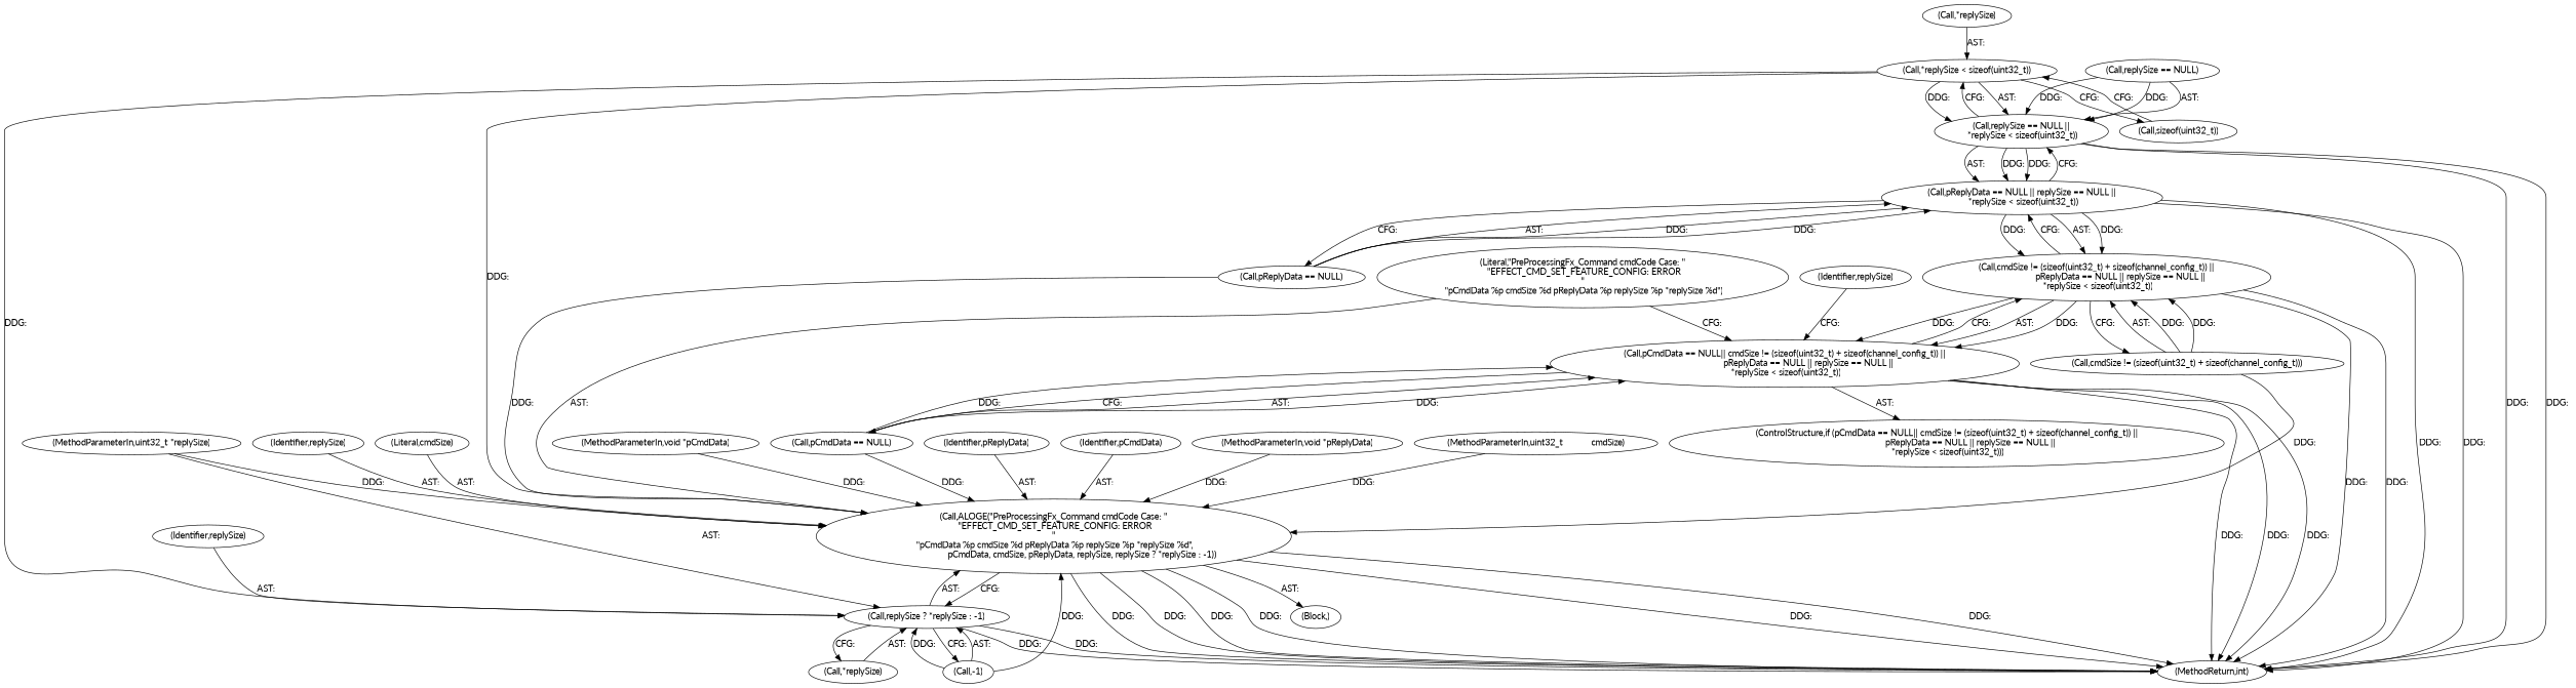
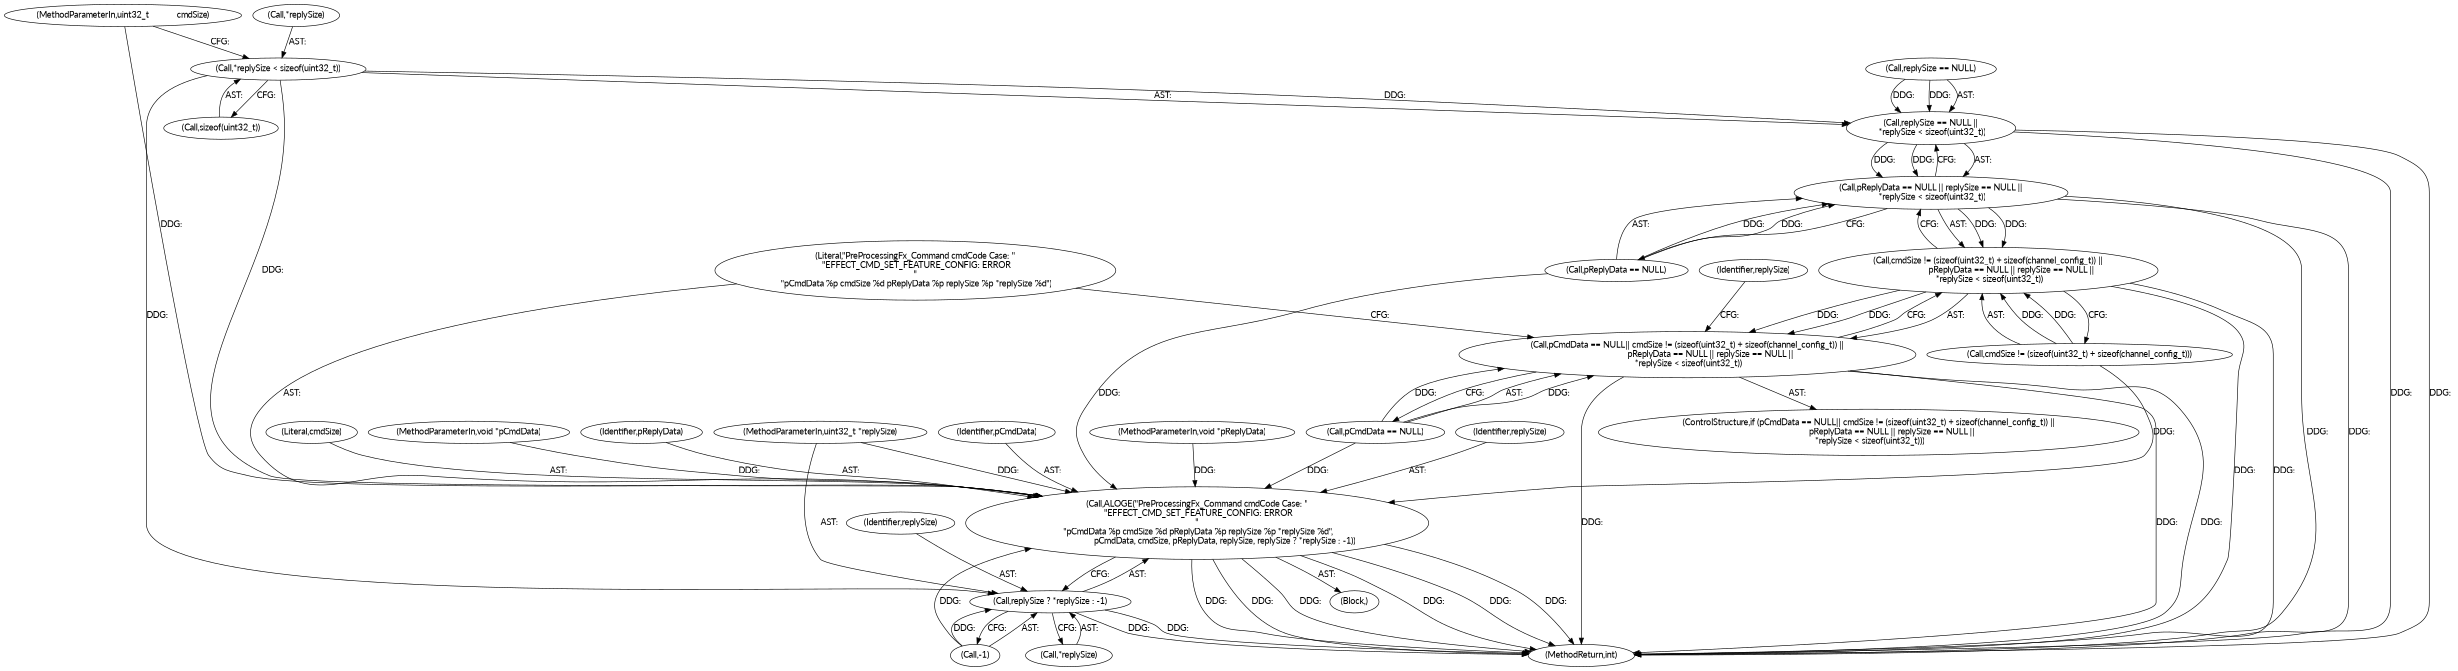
  digraph {
    fontname=Lato
    node [fontname=Lato]
    edge [fontname=Lato]
    n1 [label="(Call,*replySize < sizeof(uint32_t))"]
    n2 [label="(Call,replySize == NULL ||\n *replySize < sizeof(uint32_t))"]
    n3 [label="(Call,ALOGE(\"PreProcessingFx_Command cmdCode Case: \"\n \"EFFECT_CMD_SET_FEATURE_CONFIG: ERROR\n\"\n \"pCmdData %p cmdSize %d pReplyData %p replySize %p *replySize %d\",\n                        pCmdData, cmdSize, pReplyData, replySize, replySize ? *replySize : -1))"]
    n4 [label="(Call,replySize ? *replySize : -1)"]
    n5 [label="(Call,sizeof(uint32_t))"]
    n6 [label="(Call,pReplyData == NULL || replySize == NULL ||\n *replySize < sizeof(uint32_t))"]
    n7 [label="(MethodReturn,int)"]
    n8 [label="(Block,)"]
    n9 [label="(Call,*replySize)"]
    n10 [label="(Call,-1)"]
    n11 [label="(Call,cmdSize != (sizeof(uint32_t) + sizeof(channel_config_t)) ||\n                    pReplyData == NULL || replySize == NULL ||\n *replySize < sizeof(uint32_t))"]
    n12 [label="(Call,pReplyData == NULL)"]
    n13 [label="(Call,replySize == NULL)"]
    n14 [label="(Call,pCmdData == NULL|| cmdSize != (sizeof(uint32_t) + sizeof(channel_config_t)) ||\n                    pReplyData == NULL || replySize == NULL ||\n *replySize < sizeof(uint32_t))"]
    n15 [label="(Call,cmdSize != (sizeof(uint32_t) + sizeof(channel_config_t)))"]
    n16 [label="(ControlStructure,if (pCmdData == NULL|| cmdSize != (sizeof(uint32_t) + sizeof(channel_config_t)) ||\n                    pReplyData == NULL || replySize == NULL ||\n *replySize < sizeof(uint32_t)))"]
    n17 [label="(Call,pCmdData == NULL)"]
    n18 [label="(Identifier,replySize)"]
    n19 [label="(MethodParameterIn,void *pCmdData)"]
    n20 [label="(Identifier,pReplyData)"]
    n21 [label="(Identifier,pCmdData)"]
    n22 [label="(Literal,\"PreProcessingFx_Command cmdCode Case: \"\n \"EFFECT_CMD_SET_FEATURE_CONFIG: ERROR\n\"\n \"pCmdData %p cmdSize %d pReplyData %p replySize %p *replySize %d\")"]
    n23 [label="(MethodParameterIn,void *pReplyData)"]
    n24 [label="(MethodParameterIn,uint32_t            cmdSize)"]
    n25 [label="(Call,*replySize)"]
    n26 [label="(Identifier,replySize)"]
    n27 [label="(Identifier,replySize)"]
    n28 [label="(MethodParameterIn,uint32_t *replySize)"]
    n29 [label="(Literal,cmdSize)"]
    n1 -> n2 [label="AST: "]
    n1 -> n2 [label="DDG: "]
    n1 -> n3 [label="DDG: "]
    n1 -> n4 [label="DDG: "]
    n1 -> n5 [label="CFG: "]
-   n2 -> n1 [label="CFG: "]
+   n24 -> n1 [label="CFG: "]
    n2 -> n6 [label="AST: "]
    n2 -> n6 [label="DDG: "]
    n2 -> n6 [label="DDG: "]
    n2 -> n7 [label="DDG: "]
    n2 -> n7 [label="DDG: "]
    n3 -> n4 [label="CFG: "]
    n3 -> n7 [label="DDG: "]
    n3 -> n7 [label="DDG: "]
    n3 -> n7 [label="DDG: "]
    n3 -> n7 [label="DDG: "]
    n3 -> n7 [label="DDG: "]
    n3 -> n7 [label="DDG: "]
    n3 -> n8 [label="AST: "]
    n4 -> n3 [label="AST: "]
    n4 -> n7 [label="DDG: "]
    n4 -> n7 [label="DDG: "]
    n4 -> n9 [label="CFG: "]
    n4 -> n10 [label="CFG: "]
-   n5 -> n1 [label="CFG: "]
+   n5 -> n1 [label="AST: "]
    n6 -> n2 [label="CFG: "]
    n6 -> n7 [label="DDG: "]
    n6 -> n7 [label="DDG: "]
    n6 -> n11 [label="AST: "]
    n6 -> n11 [label="DDG: "]
    n6 -> n11 [label="DDG: "]
    n6 -> n12 [label="CFG: "]
    n9 -> n4 [label="AST: "]
    n10 -> n3 [label="DDG: "]
    n10 -> n4 [label="AST: "]
    n10 -> n4 [label="DDG: "]
    n11 -> n6 [label="CFG: "]
    n11 -> n7 [label="DDG: "]
    n11 -> n7 [label="DDG: "]
    n11 -> n14 [label="AST: "]
    n11 -> n14 [label="DDG: "]
    n11 -> n14 [label="DDG: "]
    n11 -> n15 [label="CFG: "]
    n12 -> n3 [label="DDG: "]
    n12 -> n6 [label="AST: "]
    n12 -> n6 [label="DDG: "]
    n12 -> n6 [label="DDG: "]
    n13 -> n2 [label="AST: "]
    n13 -> n2 [label="DDG: "]
    n13 -> n2 [label="DDG: "]
    n14 -> n7 [label="DDG: "]
    n14 -> n7 [label="DDG: "]
    n14 -> n7 [label="DDG: "]
    n14 -> n11 [label="CFG: "]
    n14 -> n16 [label="AST: "]
    n14 -> n17 [label="CFG: "]
    n15 -> n3 [label="DDG: "]
    n15 -> n11 [label="AST: "]
    n15 -> n11 [label="DDG: "]
    n15 -> n11 [label="DDG: "]
    n17 -> n3 [label="DDG: "]
    n17 -> n14 [label="AST: "]
    n17 -> n14 [label="DDG: "]
    n17 -> n14 [label="DDG: "]
    n18 -> n4 [label="AST: "]
    n19 -> n3 [label="DDG: "]
    n20 -> n3 [label="AST: "]
    n21 -> n3 [label="AST: "]
    n22 -> n3 [label="AST: "]
    n22 -> n14 [label="CFG: "]
    n23 -> n3 [label="DDG: "]
    n24 -> n3 [label="DDG: "]
    n25 -> n1 [label="AST: "]
    n26 -> n14 [label="CFG: "]
    n27 -> n3 [label="AST: "]
    n28 -> n3 [label="DDG: "]
    n28 -> n4 [label="AST: "]
    n29 -> n3 [label="AST: "]
  }
